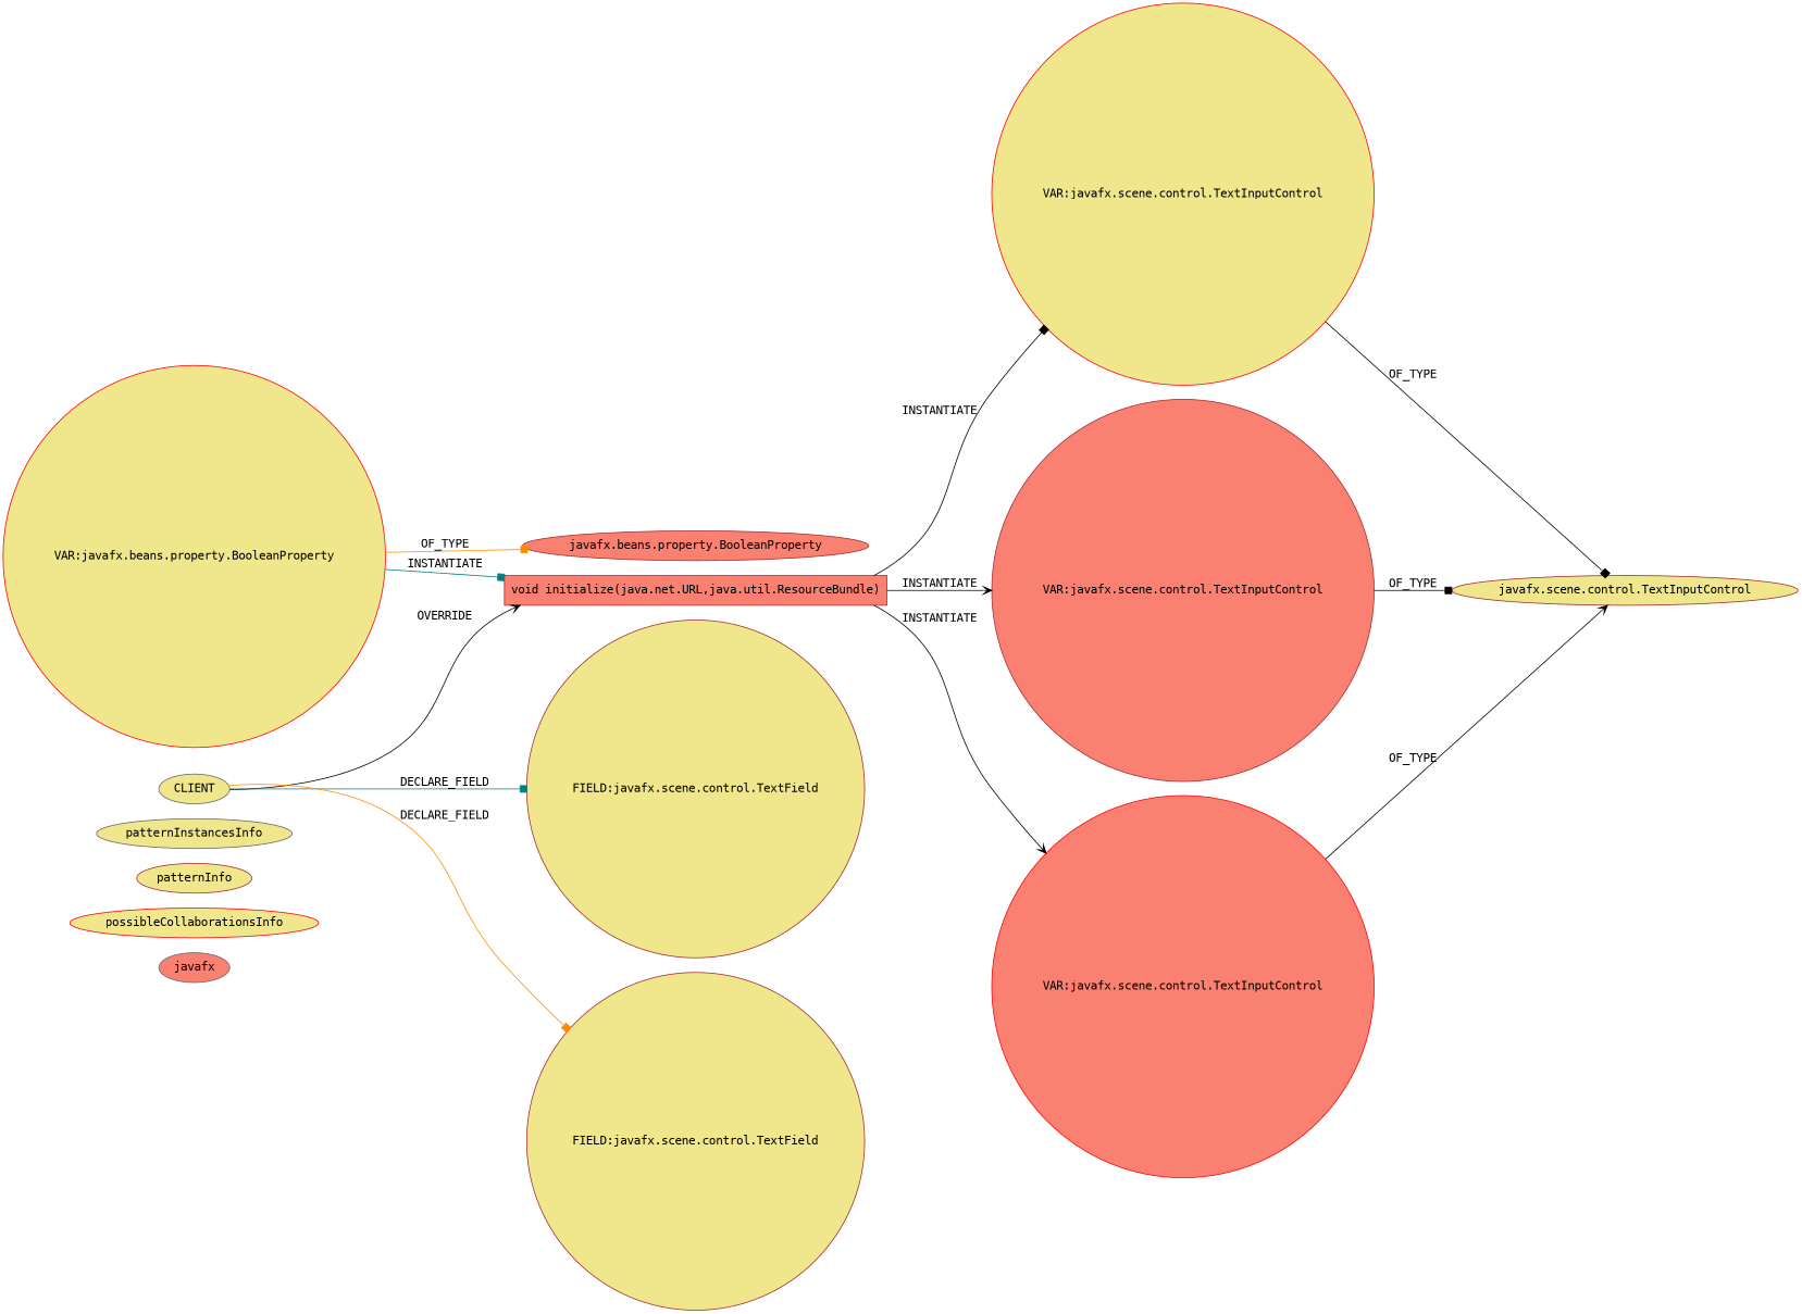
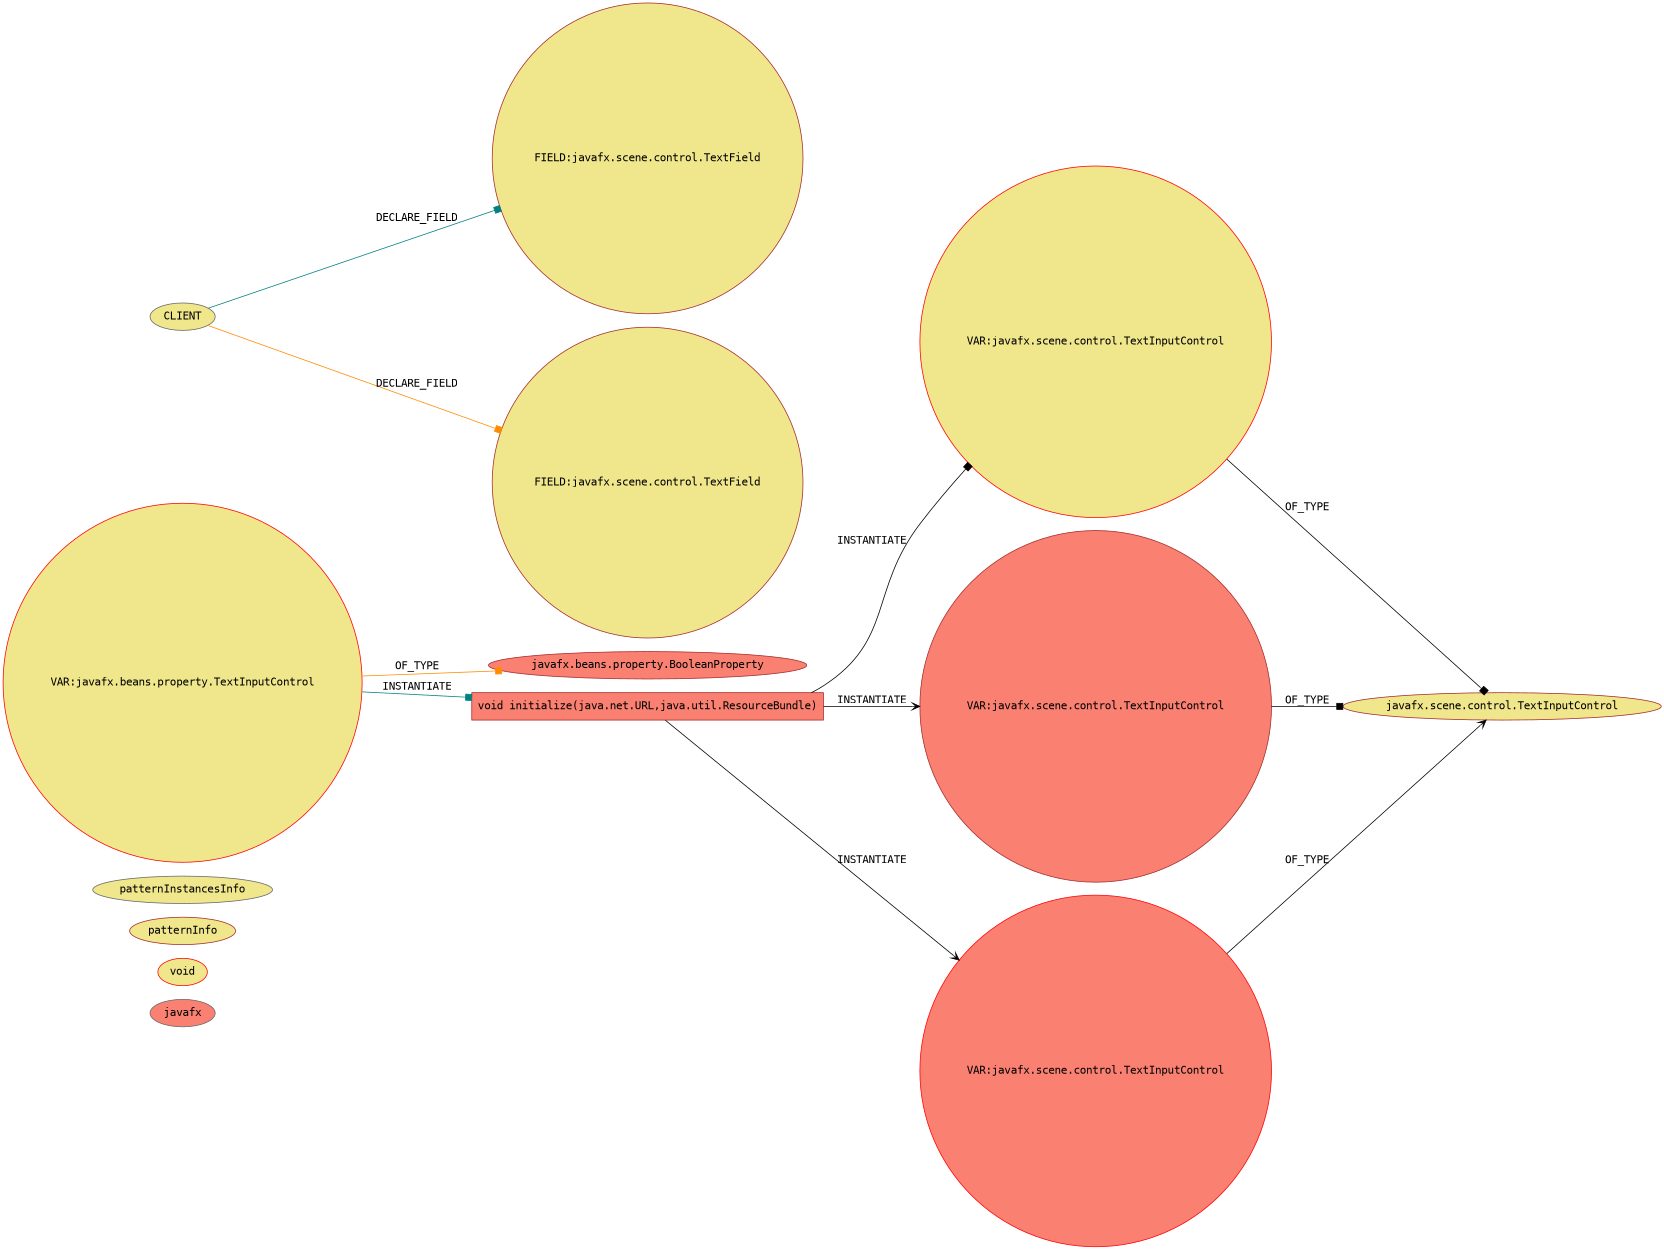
  digraph {
    fontname="DejaVu Sans Mono"
    rankdir=LR
    node [color=brown fillcolor=khaki fontname="DejaVu Sans Mono" style=filled isFrameworkType=false]
    edge [arrowhead=box color=black fontname="DejaVu Sans Mono"]
    n1 [category=pattern color=gray40 fillcolor=salmon graphId=2101 isAnonymous=false label=javafx possibleRelation=false isFrameworkType=""]
-   possibleCollaborationsInfo [color=red isFrameworkType=""]
+   possibleCollaborationsInfo [color=red label=void isFrameworkType=""]
    patternInfo [frequency=2.0 patternRootClient=0 isFrameworkType=""]
    patternInstancesInfo [0="magomar-jfxpojobinding~/magomar-jfxpojobinding/jfxpojobinding-master/src/main/java/jfxpojobinding/SimpleViewController.java~SimpleViewController~3518" 1="bianconejo-CEFX~/bianconejo-CEFX/CEFX-master/src/cefx/CECommandeController.java~CECommandeController~2084" color=gray40 isFrameworkType=""]
    n5 [fillcolor=salmon label="javafx.beans.property.BooleanProperty" vertexType=FRAMEWORK_CLASS_TYPE]
-   n6 [color=red label="VAR:javafx.beans.property.BooleanProperty" shape=circle vertexType=VARIABLE_EXPRESION]
+   n6 [color=red label="VAR:javafx.beans.property.TextInputControl" shape=circle vertexType=VARIABLE_EXPRESION]
    n7 [fillcolor=salmon label="void initialize(java.net.URL,java.util.ResourceBundle)" shape=box vertexType=OVERRIDING_METHOD_DECLARATION]
    n8 [color=red label="VAR:javafx.scene.control.TextInputControl" shape=circle vertexType=VARIABLE_EXPRESION]
    n9 [fillcolor=salmon label="VAR:javafx.scene.control.TextInputControl" shape=circle vertexType=VARIABLE_EXPRESION]
    n10 [color=red fillcolor=salmon label="VAR:javafx.scene.control.TextInputControl" shape=circle vertexType=VARIABLE_EXPRESION]
    n11 [label="javafx.scene.control.TextInputControl" vertexType=FRAMEWORK_CLASS_TYPE]
    n12 [color=gray40 label=CLIENT vertexType=ROOT_CLIENT_CLASS_DECLARATION]
    n13 [label="FIELD:javafx.scene.control.TextField" shape=circle vertexType=FIELD_DECLARATION]
    n14 [label="FIELD:javafx.scene.control.TextField" shape=circle vertexType=FIELD_DECLARATION]
    n6 -> n5 [color=darkorange label=OF_TYPE]
    n6 -> n7 [color=teal label=INSTANTIATE]
    n7 -> n8 [label=INSTANTIATE]
    n7 -> n9 [arrowhead=vee label=INSTANTIATE]
    n7 -> n10 [arrowhead=vee label=INSTANTIATE]
    n8 -> n11 [label=OF_TYPE]
    n9 -> n11 [label=OF_TYPE]
    n10 -> n11 [arrowhead=vee label=OF_TYPE]
-   n12 -> n7 [arrowhead=vee label=OVERRIDE]
    n12 -> n13 [color=teal label=DECLARE_FIELD]
    n12 -> n14 [color=darkorange label=DECLARE_FIELD]
  }
